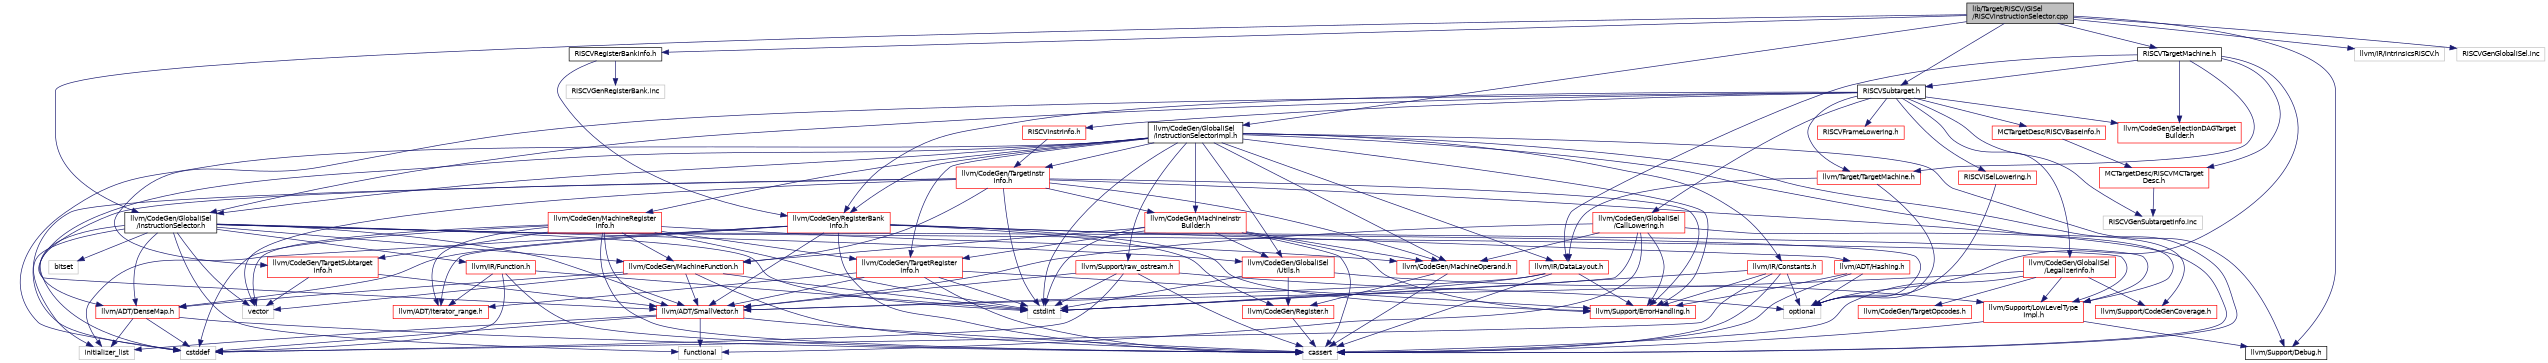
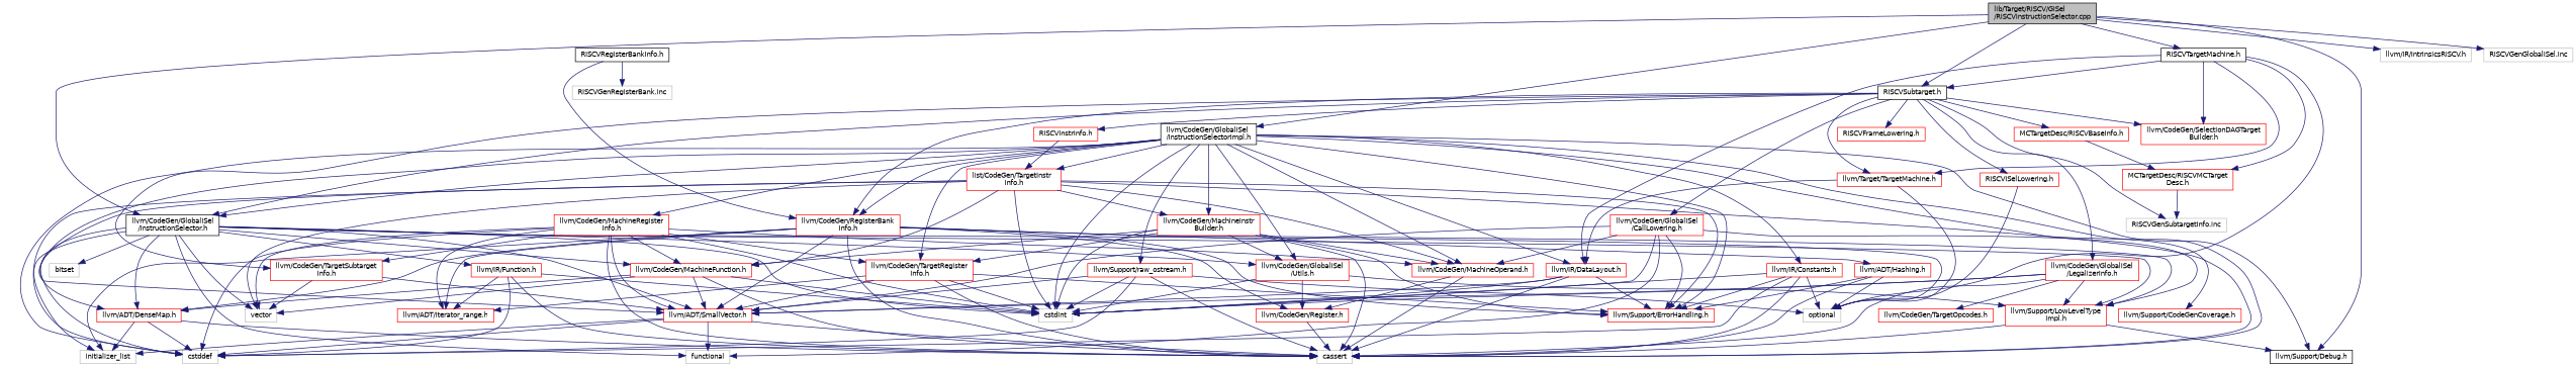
  digraph {
    node [color=red fontname=Helvetica fontsize=10 shape=record]
    edge [color=midnightblue fontname=Helvetica fontsize=10 labelfontname=Helvetica labelfontsize=10 style=solid]
    n1 [color=black fillcolor=grey75 fontcolor=black height=0.2 label="lib/Target/RISCV/GISel\l/RISCVInstructionSelector.cpp" style=filled width=0.4]
    n2 [color=black height=0.2 label="RISCVRegisterBankInfo.h" width=0.4]
    n3 [color=black height=0.2 label="llvm/Support/Debug.h" width=0.4]
    n4 [color=black height=0.2 label="RISCVSubtarget.h" width=0.4]
    n5 [color=black height=0.2 label="llvm/CodeGen/GlobalISel\l/InstructionSelector.h" width=0.4]
    n6 [color=black height=0.2 label="RISCVTargetMachine.h" width=0.4]
    n7 [color=black height=0.2 label="llvm/CodeGen/GlobalISel\l/InstructionSelectorImpl.h" width=0.4]
    n8 [color=grey75 height=0.2 label="llvm/IR/IntrinsicsRISCV.h" width=0.4]
    n9 [color=grey75 height=0.2 label="RISCVGenGlobalISel.inc" width=0.4]
    n10 [height=0.2 label="llvm/CodeGen/RegisterBank\lInfo.h" width=0.4]
    n11 [color=grey75 height=0.2 label="RISCVGenRegisterBank.inc" width=0.4]
    n12 [height=0.2 label="MCTargetDesc/RISCVBaseInfo.h" width=0.4]
    n13 [color=grey75 height=0.2 label="RISCVGenSubtargetInfo.inc" width=0.4]
    n14 [height=0.2 label="RISCVFrameLowering.h" width=0.4]
    n15 [height=0.2 label="RISCVISelLowering.h" width=0.4]
    n16 [height=0.2 label="RISCVInstrInfo.h" width=0.4]
    n17 [height=0.2 label="llvm/CodeGen/GlobalISel\l/CallLowering.h" width=0.4]
    n18 [height=0.2 label="llvm/CodeGen/GlobalISel\l/LegalizerInfo.h" width=0.4]
    n19 [height=0.2 label="llvm/CodeGen/SelectionDAGTarget\lBuilder.h" width=0.4]
    n20 [height=0.2 label="llvm/CodeGen/TargetSubtarget\lInfo.h" width=0.4]
    n21 [height=0.2 label="llvm/Target/TargetMachine.h" width=0.4]
    n22 [height=0.2 label="llvm/ADT/DenseMap.h" width=0.4]
    n23 [color=grey75 height=0.2 label=initializer_list width=0.4]
    n24 [height=0.2 label="llvm/ADT/SmallVector.h" width=0.4]
    n25 [height=0.2 label="llvm/Support/LowLevelType\lImpl.h" width=0.4]
    n26 [color=grey75 height=0.2 label=cstddef width=0.4]
    n27 [color=grey75 height=0.2 label=optional width=0.4]
    n28 [color=grey75 height=0.2 label=functional width=0.4]
    n29 [height=0.2 label="llvm/CodeGen/MachineFunction.h" width=0.4]
    n30 [color=grey75 height=0.2 label=cstdint width=0.4]
    n31 [color=grey75 height=0.2 label=vector width=0.4]
    n32 [height=0.2 label="llvm/CodeGen/GlobalISel\l/Utils.h" width=0.4]
    n33 [height=0.2 label="llvm/IR/Function.h" width=0.4]
    n34 [color=grey75 height=0.2 label=bitset width=0.4]
    n35 [height=0.2 label="llvm/IR/DataLayout.h" width=0.4]
    n36 [height=0.2 label="MCTargetDesc/RISCVMCTarget\lDesc.h" width=0.4]
    n37 [color=grey75 height=0.2 label=cassert width=0.4]
    n38 [height=0.2 label="llvm/Support/ErrorHandling.h" width=0.4]
-   n39 [height=0.2 label="llvm/CodeGen/TargetInstr\lInfo.h" width=0.4]
+   n39 [height=0.2 label="list/CodeGen/TargetInstr\lInfo.h" width=0.4]
    n40 [height=0.2 label="llvm/CodeGen/MachineInstr\lBuilder.h" width=0.4]
    n41 [height=0.2 label="llvm/CodeGen/MachineOperand.h" width=0.4]
    n42 [height=0.2 label="llvm/CodeGen/TargetRegister\lInfo.h" width=0.4]
    n43 [height=0.2 label="llvm/CodeGen/MachineRegister\lInfo.h" width=0.4]
    n44 [height=0.2 label="llvm/IR/Constants.h" width=0.4]
    n45 [height=0.2 label="llvm/Support/CodeGenCoverage.h" width=0.4]
    n46 [height=0.2 label="llvm/Support/raw_ostream.h" width=0.4]
    n47 [height=0.2 label="llvm/ADT/Hashing.h" width=0.4]
    n48 [height=0.2 label="llvm/ADT/iterator_range.h" width=0.4]
    n49 [height=0.2 label="llvm/CodeGen/Register.h" width=0.4]
    n50 [height=0.2 label="llvm/CodeGen/TargetOpcodes.h" width=0.4]
-   n1 -> n2
    n1 -> n3
    n1 -> n4
    n1 -> n5
    n1 -> n6
    n1 -> n7
    n1 -> n8
    n1 -> n9
    n2 -> n10
    n2 -> n11
    n4 -> n5
    n4 -> n10
    n4 -> n12
    n4 -> n13
    n4 -> n14
    n4 -> n15
    n4 -> n16
    n4 -> n17
    n4 -> n18
    n4 -> n19
    n4 -> n20
    n4 -> n21
    n5 -> n22
    n5 -> n23
    n5 -> n24
    n5 -> n25
    n5 -> n26
    n5 -> n27
    n5 -> n28
    n5 -> n29
    n5 -> n30
    n5 -> n31
    n5 -> n32
    n5 -> n33
    n5 -> n34
    n6 -> n4
    n6 -> n19
    n6 -> n21
    n6 -> n27
    n6 -> n35
    n6 -> n36
    n7 -> n3
    n7 -> n5
    n7 -> n10
    n7 -> n24
    n7 -> n26
    n7 -> n30
    n7 -> n32
    n7 -> n35
    n7 -> n37
    n7 -> n38
    n7 -> n39
    n7 -> n40
    n7 -> n41
    n7 -> n42
    n7 -> n43
    n7 -> n44
    n7 -> n45
    n7 -> n46
    n10 -> n22
    n10 -> n23
    n10 -> n24
    n10 -> n25
    n10 -> n37
    n10 -> n38
    n10 -> n47
    n10 -> n48
    n10 -> n49
    n12 -> n36
    n15 -> n27
    n16 -> n39
    n17 -> n24
    n17 -> n25
    n17 -> n28
    n17 -> n30
    n17 -> n38
    n17 -> n41
    n18 -> n24
    n18 -> n25
-   n18 -> n45
+   n18 -> n30
    n18 -> n37
    n18 -> n50
    n20 -> n24
    n20 -> n31
    n21 -> n27
    n21 -> n35
    n22 -> n23
    n22 -> n26
    n22 -> n37
    n24 -> n23
    n24 -> n26
    n24 -> n28
    n24 -> n37
    n25 -> n3
    n25 -> n37
    n29 -> n22
    n29 -> n24
    n29 -> n30
    n29 -> n31
    n29 -> n37
    n32 -> n25
    n32 -> n30
    n32 -> n49
    n33 -> n26
    n33 -> n30
    n33 -> n37
    n33 -> n48
    n35 -> n24
    n35 -> n30
    n35 -> n37
    n35 -> n38
    n36 -> n13
    n39 -> n22
    n39 -> n26
    n39 -> n29
    n39 -> n30
    n39 -> n31
    n39 -> n37
    n39 -> n38
    n39 -> n40
    n39 -> n41
    n40 -> n29
    n40 -> n30
    n40 -> n32
    n40 -> n37
    n40 -> n38
    n40 -> n41
    n40 -> n42
    n41 -> n37
    n41 -> n49
    n42 -> n24
    n42 -> n30
    n42 -> n37
    n42 -> n38
    n42 -> n48
    n43 -> n20
    n43 -> n24
    n43 -> n26
    n43 -> n29
    n43 -> n30
    n43 -> n31
    n43 -> n37
    n43 -> n41
    n43 -> n42
    n43 -> n48
    n44 -> n26
    n44 -> n27
    n44 -> n30
    n44 -> n37
    n44 -> n38
    n46 -> n24
    n46 -> n26
    n46 -> n27
    n46 -> n30
    n46 -> n37
    n47 -> n27
    n47 -> n37
    n47 -> n38
    n49 -> n37
  }
